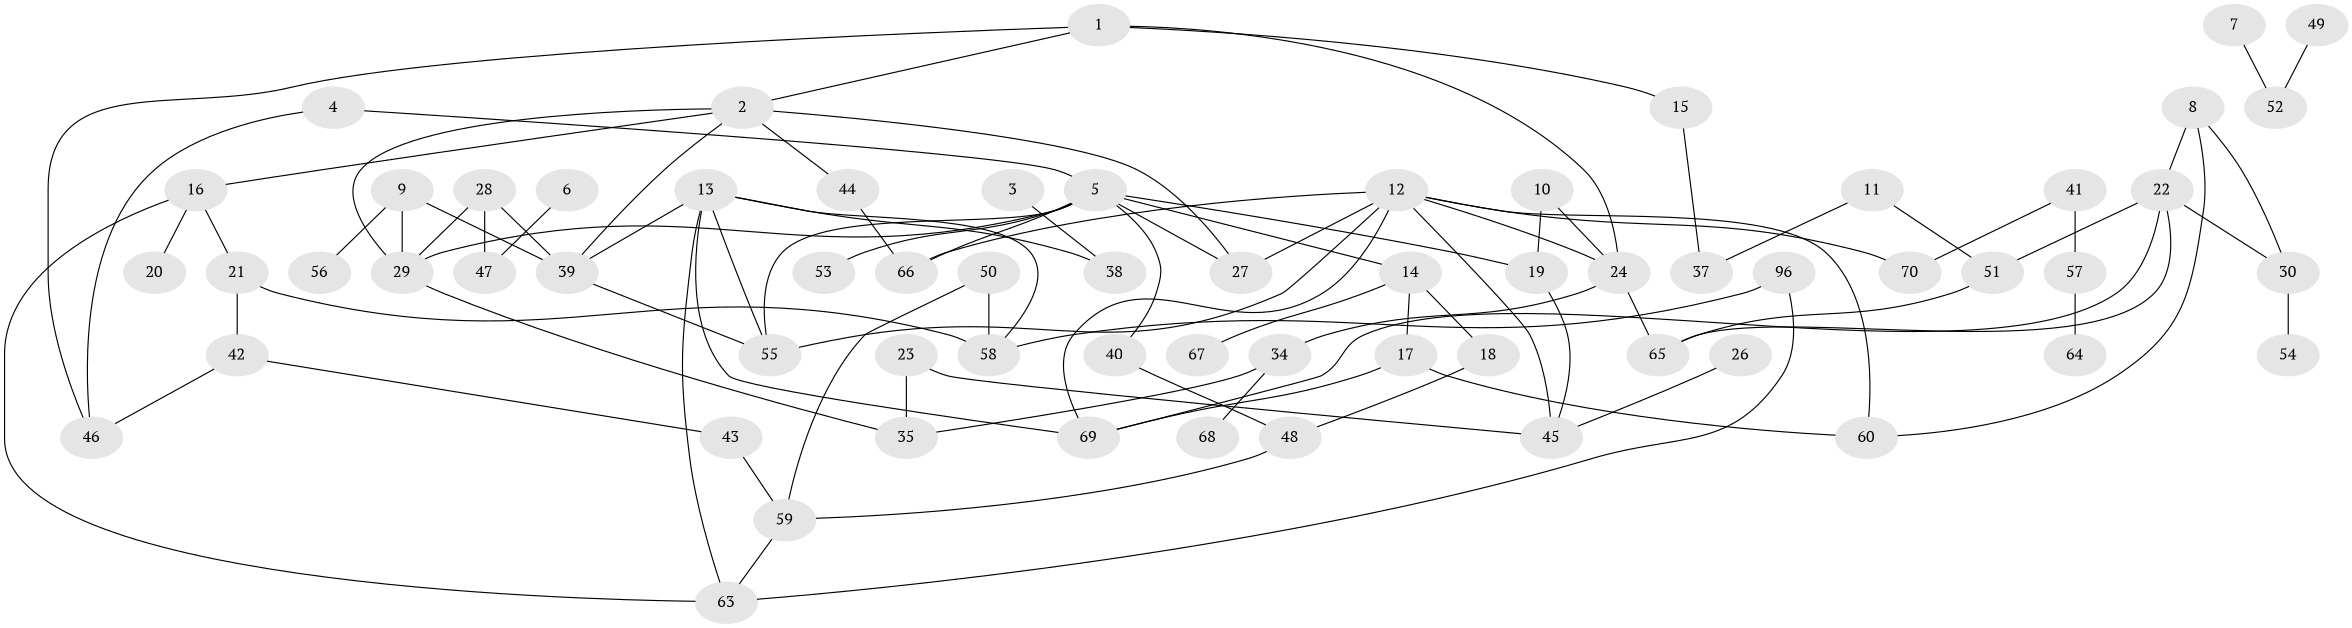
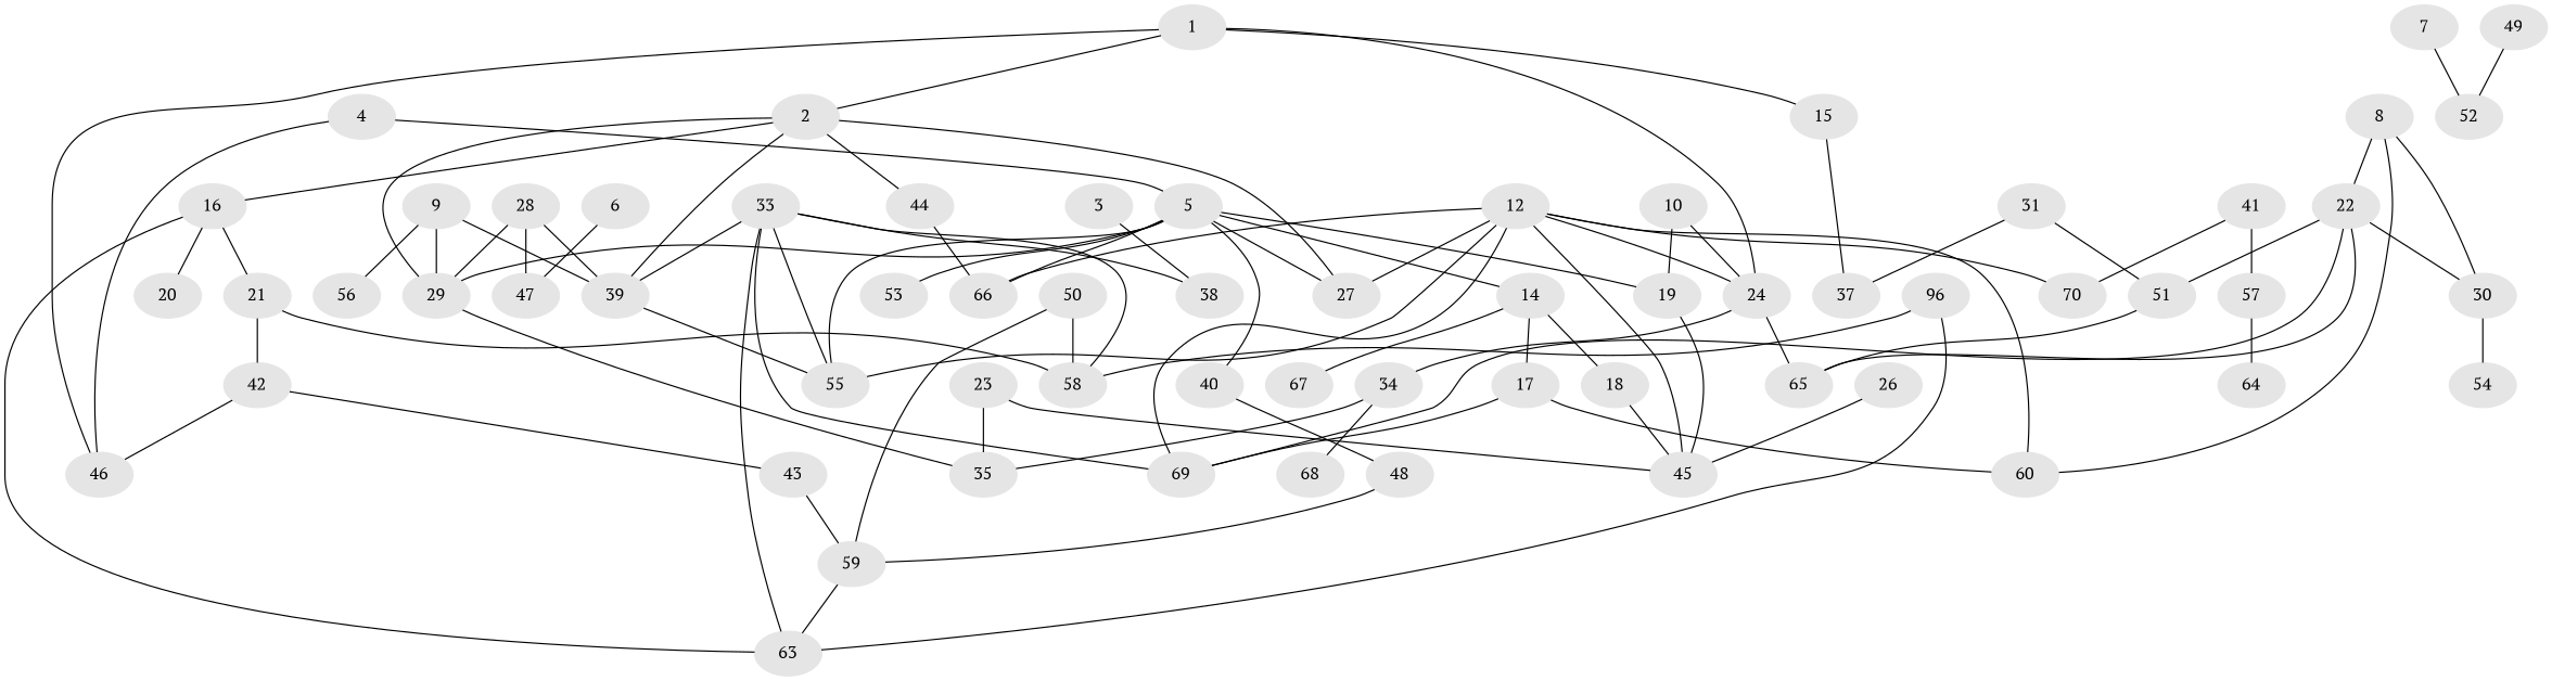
  graph {
    fontname="PT Serif"
    node [color=gray90 fontname="PT Serif" style=filled]
    edge [fontname="PT Serif" weight=1.0]
    1
    2
    15
    24
    46
    16
    27
    29
    39
    44
    37
    65
    34
    63
    20
    21
    35
    55
    66
    3
    38
    4
    5
    14
    19
    40
    53
    17
    18
    67
    45
    48
    6
    47
    7
    52
    8
    22
    30
    60
    51
    69
    54
    9
    56
    10
-   11
+   11 [label=31]
    12
    70
-   13
+   13 [label=33]
    58
    42
    43
    23
    68
    26
    28
    n58 [label=96]
    59
    41
    57
    64
    49
    50
    1 -- 2
    1 -- 15
    1 -- 24
    1 -- 46
    2 -- 16
    2 -- 27
    2 -- 29
    2 -- 39
    2 -- 44
    15 -- 37
    24 -- 65
    24 -- 34
    16 -- 63
    16 -- 20
    16 -- 21
    29 -- 35
    39 -- 55
    44 -- 66
    34 -- 35
    34 -- 68
    21 -- 58
    21 -- 42
    3 -- 38
    4 -- 46
    4 -- 5
    5 -- 27
    5 -- 29
    5 -- 55
    5 -- 66 [weight=2.0]
    5 -- 14
    5 -- 19 [weight=2.0]
    5 -- 40
    5 -- 53
    14 -- 17
    14 -- 18
    14 -- 67
    19 -- 45
    40 -- 48
    17 -- 60
    17 -- 69
-   18 -- 48
+   18 -- 45
    48 -- 59
    6 -- 47
    7 -- 52
    8 -- 22 [weight=2.0]
    8 -- 30
    8 -- 60
    22 -- 65
    22 -- 30
    22 -- 51
    22 -- 69
    30 -- 54
    51 -- 65
    9 -- 29
    9 -- 39
    9 -- 56
    10 -- 24
    10 -- 19
    11 -- 37
    11 -- 51
    12 -- 24
    12 -- 27
    12 -- 55
    12 -- 66
    12 -- 45
    12 -- 60
    12 -- 69
    12 -- 70
    13 -- 39
    13 -- 63
    13 -- 55
    13 -- 38
    13 -- 69
    13 -- 58
    42 -- 46
    42 -- 43
    43 -- 59
    23 -- 35
    23 -- 45
    26 -- 45
    28 -- 29
    28 -- 39
    28 -- 47
    n58 -- 63
    n58 -- 58
    59 -- 63
    41 -- 70
    41 -- 57
    57 -- 64
    49 -- 52
    50 -- 58
    50 -- 59
  }
